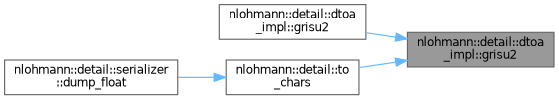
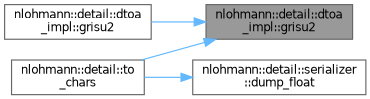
  digraph {
    rankdir=RL
    node [color=grey40 fillcolor=white fontname=Helvetica fontsize=10 shape=box style=filled]
    edge [color=steelblue1 dir=back fontname=Helvetica fontsize=10 labelfontname=Helvetica labelfontsize=10 style=solid]
    n1 [color=gray40 fillcolor=grey60 fontcolor=black height=0.2 label="nlohmann::detail::dtoa\l_impl::grisu2" width=0.4]
    n2 [height=0.2 label="nlohmann::detail::dtoa\l_impl::grisu2" width=0.4]
    n3 [height=0.2 label="nlohmann::detail::to\l_chars" width=0.4]
    n4 [height=0.2 label="nlohmann::detail::serializer\l::dump_float" width=0.4]
    n1 -> n2
    n1 -> n3
-   n3 -> n4
+   n4 -> n3
  }
